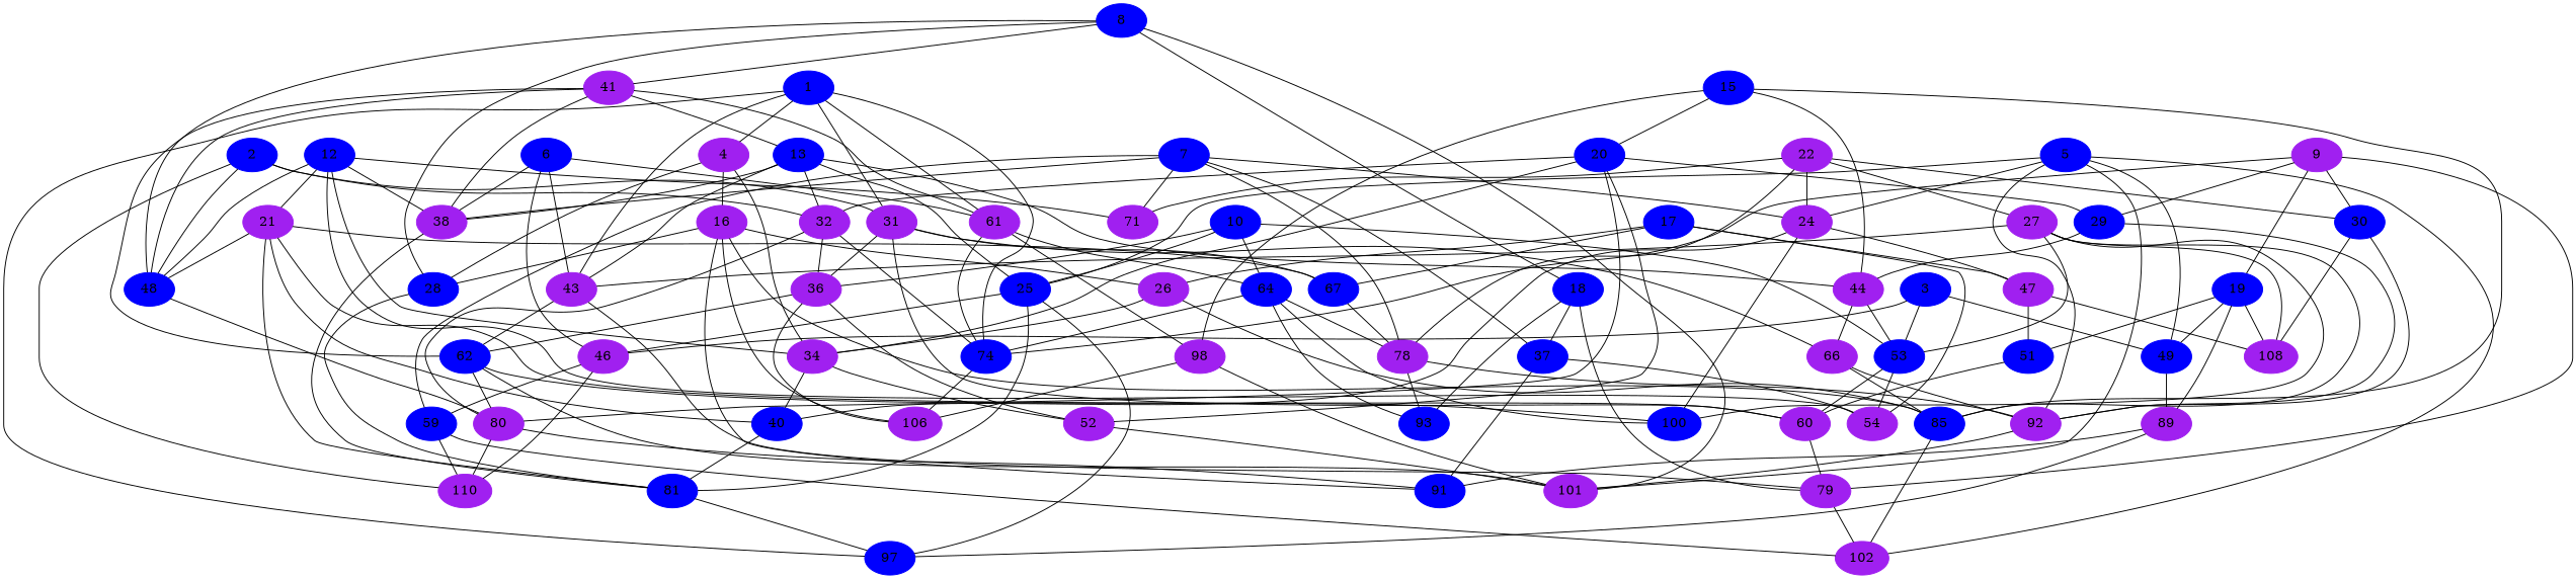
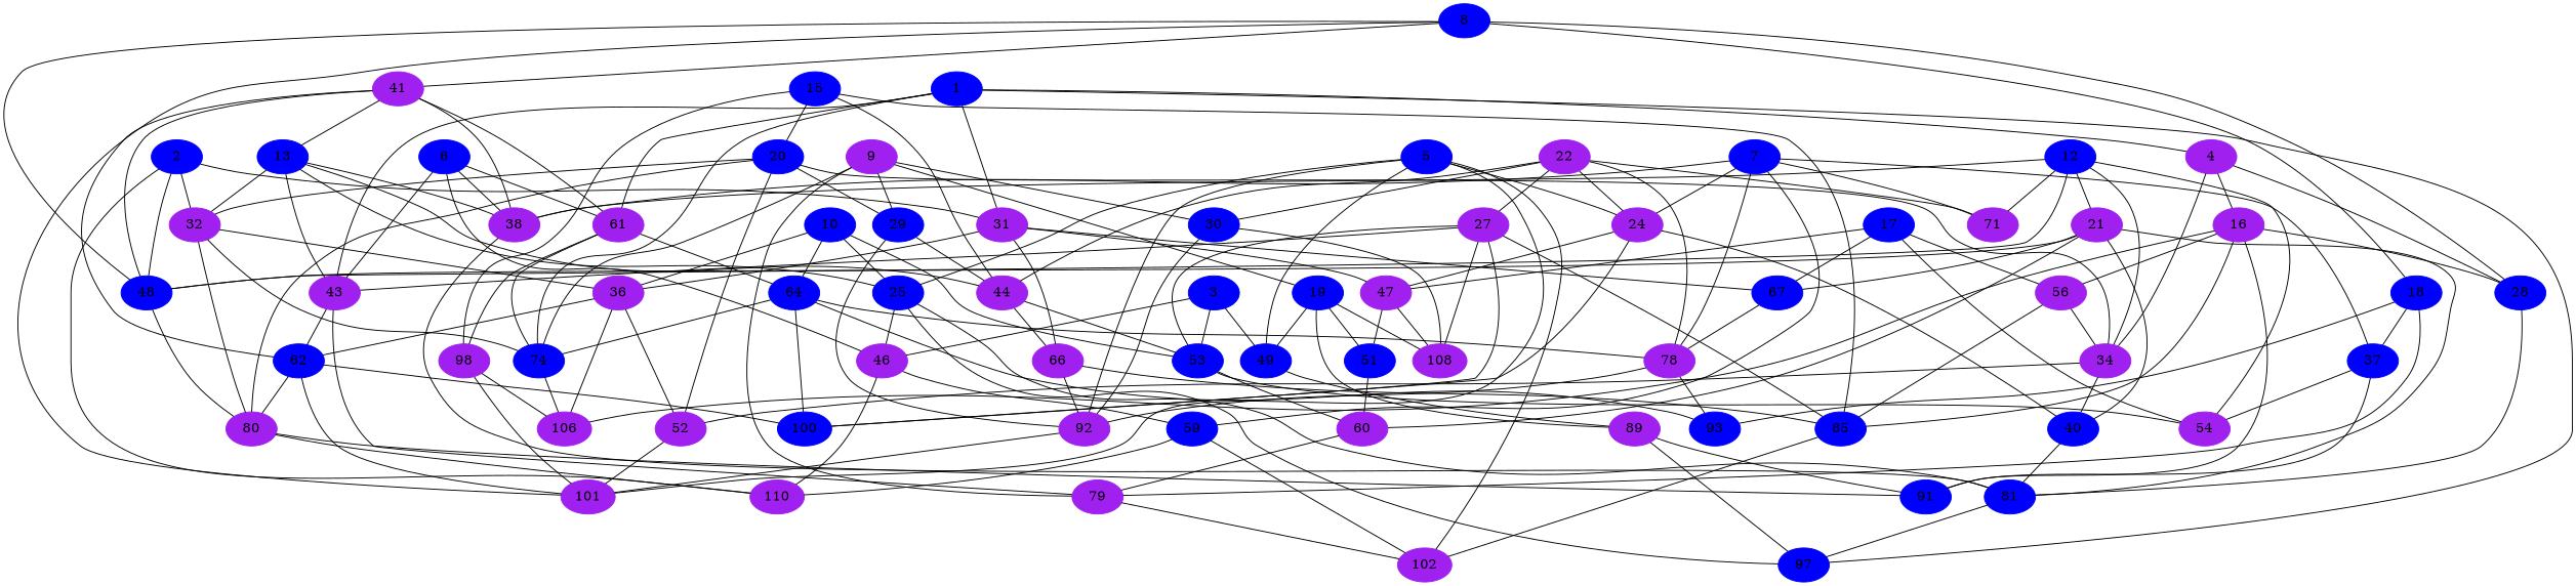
  graph {
    node [color=blue style=filled]
    1 [super="+33"]
    4 [color=purple]
    31 [color=purple super="+84"]
    43 [color=purple super="+58"]
    61 [color=purple super="+99"]
    74 [super="+75"]
    97
    16 [color=purple super="+82"]
    28
    34 [color=purple super="+57"]
    36 [color=purple super="+45"]
    47 [color=purple super="+55"]
    67
    n14 [color=purple label=66]
    79 [color=purple super="+107"]
    62 [super="+90"]
    64 [super="+68"]
    98 [color=purple]
    106 [color=purple]
    2
    32 [color=purple super="+87"]
    48 [super="+72"]
    110 [color=purple]
    80 [color=purple super="+96"]
    46 [color=purple super="+76"]
    59
    3
    49
    53 [super="+105"]
    89 [color=purple]
    54 [color=purple]
    60 [color=purple]
    85 [super="+86"]
-   26 [color=purple]
+   26 [color=purple label=56]
    91
    81 [super="+104"]
    52 [color=purple]
    40
    5 [super="+95"]
    24 [color=purple super="+39"]
    25 [super="+73"]
    92 [color=purple super="+103"]
    101 [color=purple super="+109"]
    102 [color=purple]
    100
    38 [color=purple super="+63"]
    6
    7 [super="+42"]
    37
    71 [color=purple]
    n51 [color=purple label=78 super="+88"]
    93
    8 [super="+41"]
    n54 [color=purple label=41 super="+50"]
    18 [super="+69"]
    13 [super="+56"]
    9 [color=purple super="+14"]
    19 [super="+78"]
    29
    30
    51
    108 [color=purple]
    44 [color=purple super="+70"]
    10
    12 [super="+23"]
    21 [color=purple super="+83"]
    20 [super="+66"]
    15
    17
    22 [color=purple super="+35"]
    27 [color=purple super="+94"]
    1 -- 4
    1 -- 31
    1 -- 43
    1 -- 61
    1 -- 74
    1 -- 97
    4 -- 16
    4 -- 28
    4 -- 34
    31 -- 36
-   31 -- 60
+   31 -- 47
    31 -- 67
    31 -- n14
    43 -- 79
    43 -- 62
    61 -- 74
    61 -- 64
    61 -- 98
    74 -- 106
    16 -- 28
    16 -- 106
    16 -- 85
    16 -- 26
    16 -- 91
    28 -- 81
    34 -- 52
    34 -- 40
    36 -- 62
    36 -- 106
    36 -- 52
    47 -- 51
    47 -- 108
    67 -- n51
    n14 -- 85
    n14 -- 92
    79 -- 102
    62 -- 80
    62 -- 101
    62 -- 100
    64 -- 74
    64 -- 100
    64 -- n51
    64 -- 93
    98 -- 106
    98 -- 101
    2 -- 31
    2 -- 32
    2 -- 48
    2 -- 110
    32 -- 74
    32 -- 36
    32 -- 80
    48 -- 80
    80 -- 110
    80 -- 91
    46 -- 110
    46 -- 59
    59 -- 110
    59 -- 102
    3 -- 46 [weight=2]
    3 -- 49
    3 -- 53
    49 -- 89
    53 -- 54
    53 -- 60
    89 -- 97
    89 -- 91
    60 -- 79
    85 -- 102
    26 -- 34
    26 -- 85
    81 -- 97
    52 -- 101
    40 -- 81
    5 -- 49
    5 -- 24
    5 -- 25
    5 -- 92
    5 -- 101
    5 -- 102
    24 -- 47
    24 -- 40
    24 -- 100
    25 -- 97
    25 -- 46
    25 -- 81
    92 -- 101
    38 -- 81
    6 -- 43
    6 -- 61
    6 -- 46
    6 -- 38
    7 -- 59
    7 -- 24
    7 -- 38
    7 -- 37
    7 -- 71
    7 -- n51
    37 -- 54
    37 -- 91
    n51 -- 92
    n51 -- 93
    8 -- 28
    8 -- 48
    8 -- 101
    8 -- n54
    8 -- 18 [weight=2]
    n54 -- 61
    n54 -- 62
    n54 -- 48
    n54 -- 38
    n54 -- 13
    18 -- 79
    18 -- 37
    18 -- 93 [weight=2]
    13 -- 43
    13 -- 32
    13 -- 25
    13 -- 38
    13 -- 44
    9 -- 74
    9 -- 79 [weight=2]
    9 -- 19
    9 -- 29
    9 -- 30
    19 -- 49
    19 -- 89
    19 -- 51 [weight=2]
    19 -- 108
    29 -- 92
    29 -- 44
    30 -- 92
    30 -- 108
    51 -- 60
    44 -- n14
    44 -- 53
    10 -- 36
    10 -- 64
    10 -- 53
    10 -- 25
    12 -- 34
    12 -- 48
    12 -- 54
    12 -- 38
    12 -- 71
    12 -- 21
    21 -- 67
    21 -- 48
    21 -- 60
    21 -- 81
    21 -- 40
    20 -- 34
    20 -- 32
    20 -- 80
    20 -- 52
    20 -- 29
    15 -- 98
    15 -- 85
    15 -- 44
    15 -- 20
    17 -- 47
    17 -- 67
    17 -- 54
    17 -- 26
    22 -- 24
    22 -- 71
    22 -- n51
    22 -- 30
+   22 -- 44
    22 -- 27
    27 -- 43
    27 -- 53
    27 -- 85
    27 -- 100
    27 -- 108
  }
